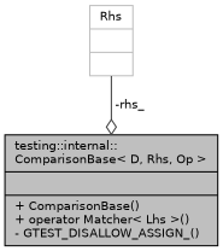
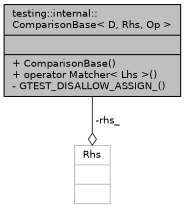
  digraph {
    node [fontname=Helvetica fontsize=10 shape=record style=filled]
    n1 [color=black fillcolor=grey75 fontcolor=black height=0.2 label="{testing::internal::\lComparisonBase\< D, Rhs, Op \>\n||+ ComparisonBase()\l+ operator Matcher\< Lhs \>()\l- GTEST_DISALLOW_ASSIGN_()\l}" width=0.4]
    n2 [color=grey75 fillcolor=white height=0.2 label="{Rhs\n||}" width=0.4]
-   n2 -> n1 [arrowhead=odiamond color=grey25 fontname=Helvetica fontsize=10 label=" -rhs_" labelfontname=Helvetica labelfontsize=10 style=solid]
+   n1 -> n2 [arrowhead=odiamond color=grey25 fontname=Helvetica fontsize=10 label=" -rhs_" labelfontname=Helvetica labelfontsize=10 style=solid]
  }
